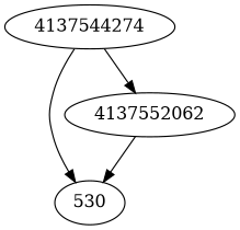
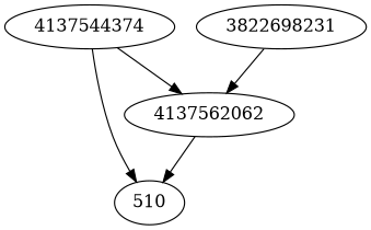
  strict digraph {
-   4137544274
-   510 [label=530]
-   4137552062
+   4137544274 [label=4137544374]
+   510
+   4137552062 [label=4137562062]
+   3822698231
    4137544274 -> 510
    4137544274 -> 4137552062
    4137552062 -> 510
+   3822698231 -> 4137552062
  }
